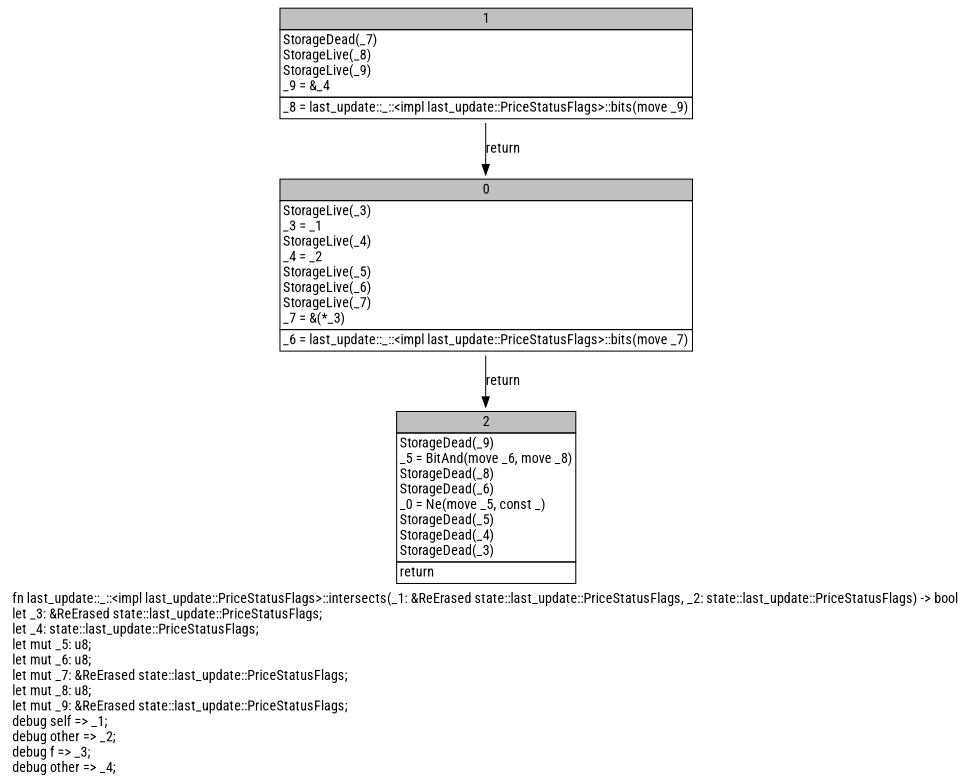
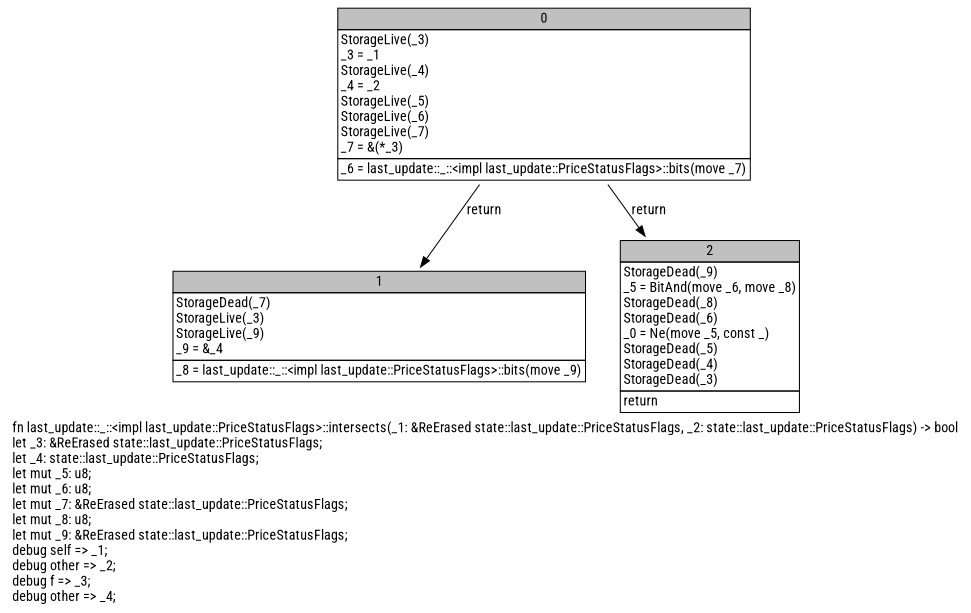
  digraph {
    fontname="Roboto Condensed"
    label=<fn last_update::_::&lt;impl last_update::PriceStatusFlags&gt;::intersects(_1: &amp;ReErased state::last_update::PriceStatusFlags, _2: state::last_update::PriceStatusFlags) -&gt; bool<br align="left"/>let _3: &amp;ReErased state::last_update::PriceStatusFlags;<br align="left"/>let _4: state::last_update::PriceStatusFlags;<br align="left"/>let mut _5: u8;<br align="left"/>let mut _6: u8;<br align="left"/>let mut _7: &amp;ReErased state::last_update::PriceStatusFlags;<br align="left"/>let mut _8: u8;<br align="left"/>let mut _9: &amp;ReErased state::last_update::PriceStatusFlags;<br align="left"/>debug self =&gt; _1;<br align="left"/>debug other =&gt; _2;<br align="left"/>debug f =&gt; _3;<br align="left"/>debug other =&gt; _4;<br align="left"/>>
    node [fontname="Roboto Condensed" shape=none]
    edge [fontname="Roboto Condensed"]
    n1 [label=<<table border="0" cellborder="1" cellspacing="0"><tr><td bgcolor="gray" align="center" colspan="1">0</td></tr><tr><td align="left" balign="left">StorageLive(_3)<br/>_3 = _1<br/>StorageLive(_4)<br/>_4 = _2<br/>StorageLive(_5)<br/>StorageLive(_6)<br/>StorageLive(_7)<br/>_7 = &amp;(*_3)<br/></td></tr><tr><td align="left">_6 = last_update::_::&lt;impl last_update::PriceStatusFlags&gt;::bits(move _7)</td></tr></table>>]
-   n2 [label=<<table border="0" cellborder="1" cellspacing="0"><tr><td bgcolor="gray" align="center" colspan="1">1</td></tr><tr><td align="left" balign="left">StorageDead(_7)<br/>StorageLive(_8)<br/>StorageLive(_9)<br/>_9 = &amp;_4<br/></td></tr><tr><td align="left">_8 = last_update::_::&lt;impl last_update::PriceStatusFlags&gt;::bits(move _9)</td></tr></table>>]
+   n2 [label=<<table border="0" cellborder="1" cellspacing="0"><tr><td bgcolor="gray" align="center" colspan="1">1</td></tr><tr><td align="left" balign="left">StorageDead(_7)<br/>StorageLive(_3)<br/>StorageLive(_9)<br/>_9 = &amp;_4<br/></td></tr><tr><td align="left">_8 = last_update::_::&lt;impl last_update::PriceStatusFlags&gt;::bits(move _9)</td></tr></table>>]
    n3 [label=<<table border="0" cellborder="1" cellspacing="0"><tr><td bgcolor="gray" align="center" colspan="1">2</td></tr><tr><td align="left" balign="left">StorageDead(_9)<br/>_5 = BitAnd(move _6, move _8)<br/>StorageDead(_8)<br/>StorageDead(_6)<br/>_0 = Ne(move _5, const _)<br/>StorageDead(_5)<br/>StorageDead(_4)<br/>StorageDead(_3)<br/></td></tr><tr><td align="left">return</td></tr></table>>]
-   n2 -> n1 [label=return]
+   n1 -> n2 [label=return]
    n1 -> n3 [label=return]
  }
